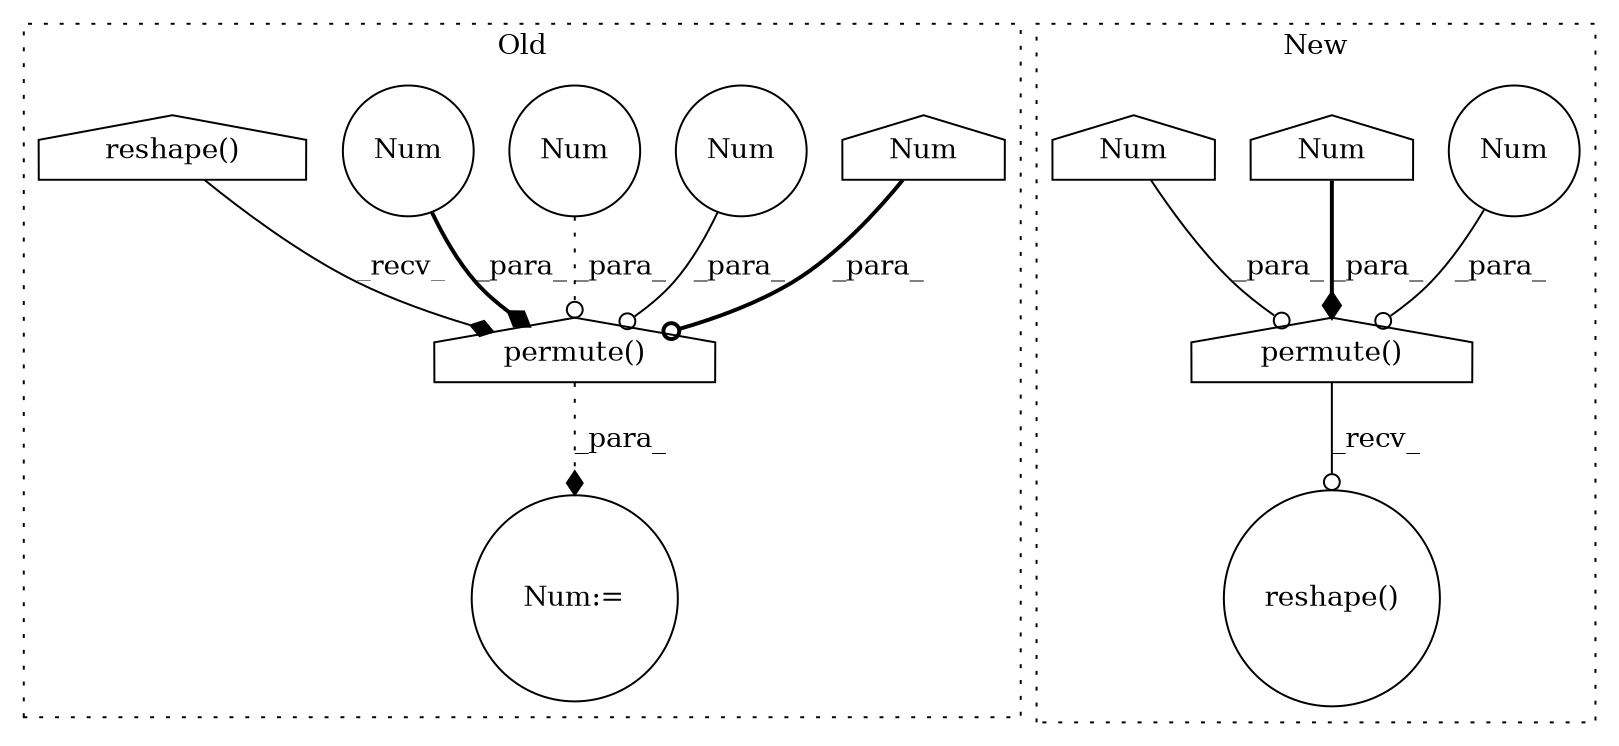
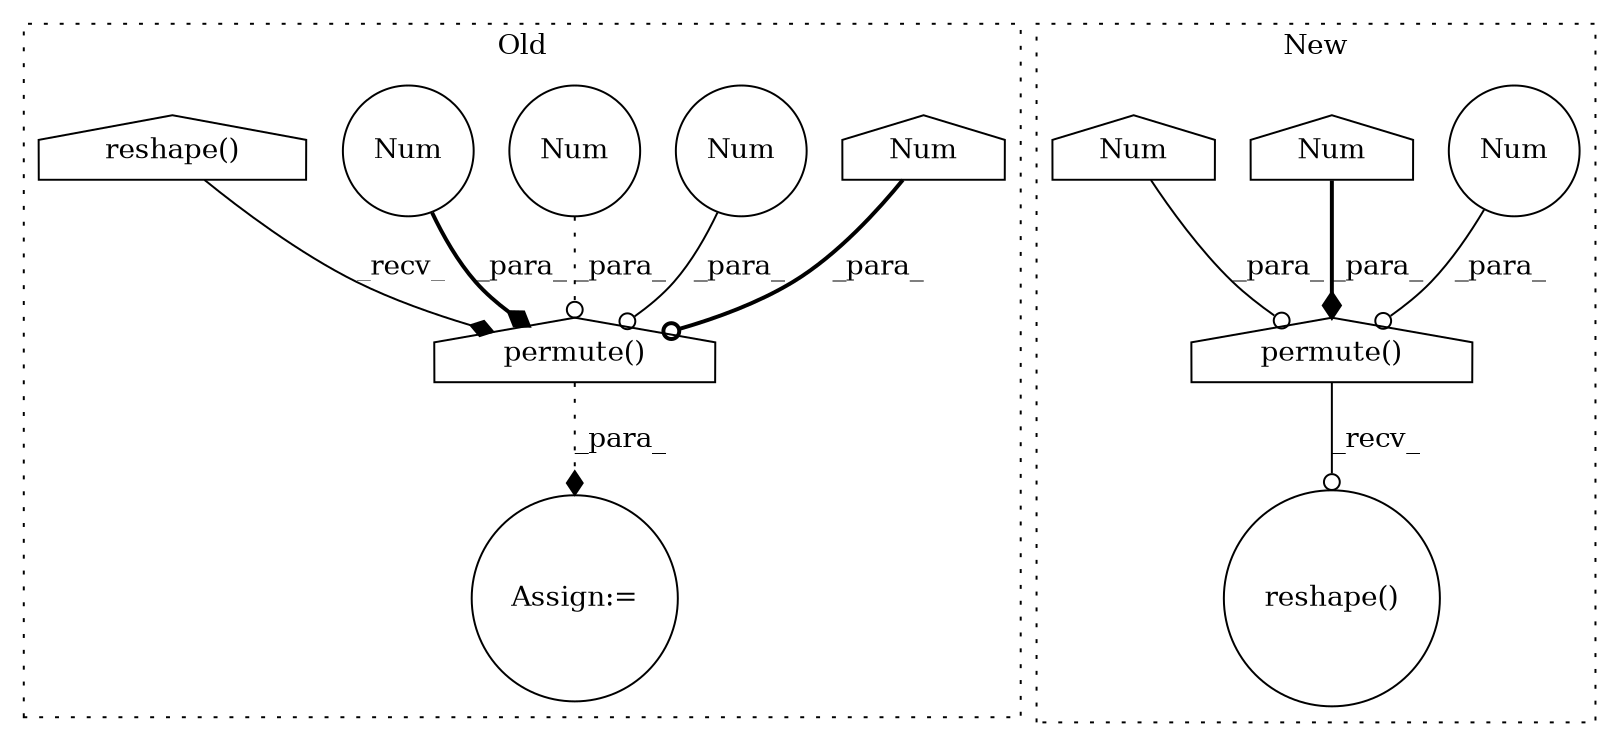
  digraph {
    node [a=76 l=1 shape=house]
    edge [style=solid arrowhead=odot]
    n1 [a=75 l="56,1" label="permute()" s="5095,5164"]
    n2 [label=Num s=5157]
    n3 [label=Num s=5163 shape=circle]
    n4 [label=Num s=5154 shape=circle]
    n5 [label=Num s=5160 shape=circle]
-   n6 [a=68 l=3 label="Num:=" s=5092 shape=circle]
+   n6 [a=68 l=3 label="Assign:=" s=5092 shape=circle]
    n7 [a=75 l="28,1" label="reshape()" s="5095,5141"]
    n8 [a=75 l="35,1" label="reshape()" s="5006,5057" shape=circle]
    n9 [a=75 l="15,1" label="permute()" s="5006,5031"]
    n10 [label=Num s=5021 shape=circle]
    n11 [label=Num s=5030]
    n12 [label=Num s=5024]
    subgraph cluster_1 {
      label=Old
      style=dotted
      n1
      n2
      n3
      n4
      n5
      n6
      n7
    }
    subgraph cluster_2 {
      label=New
      style=dotted
      n8
      n9
      n10
      n11
      n12
    }
    n1 -> n6 [label=_para_ style=dotted arrowhead=diamond]
    n2 -> n1 [label=_para_ style=bold]
    n3 -> n1 [label=_para_]
    n4 -> n1 [label=_para_ style=dotted]
    n5 -> n1 [label=_para_ style=bold arrowhead=diamond]
    n7 -> n1 [label=_recv_ arrowhead=diamond]
    n9 -> n8 [label=_recv_]
    n10 -> n9 [label=_para_]
    n11 -> n9 [label=_para_ style=bold arrowhead=diamond]
    n12 -> n9 [label=_para_]
  }
